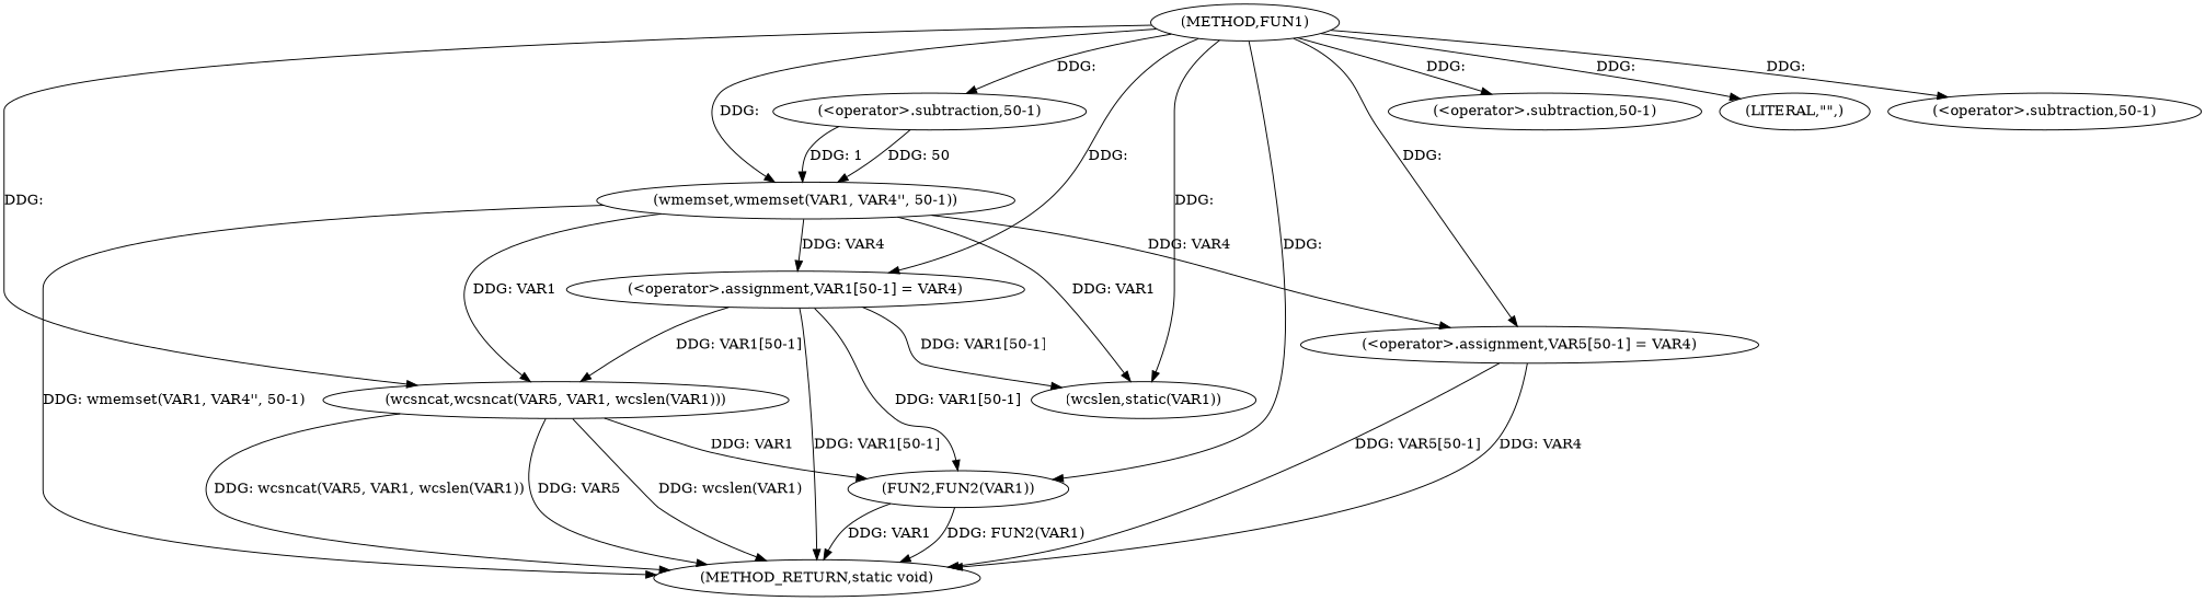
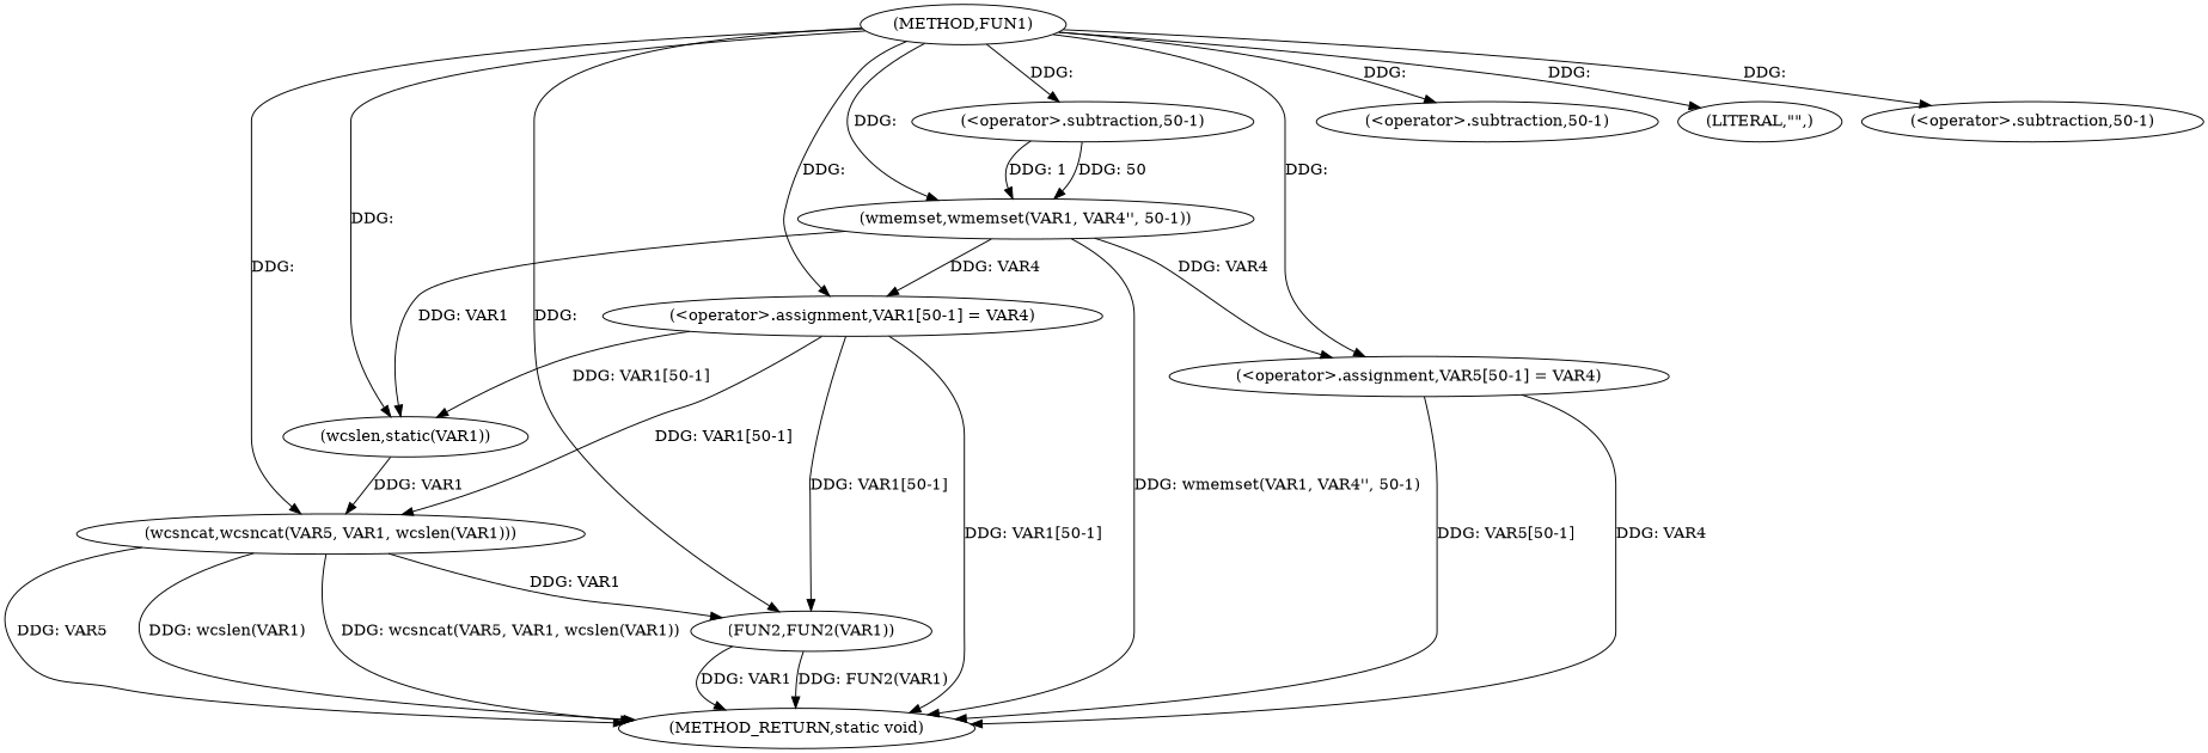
  digraph {
    n1 [label="(METHOD,FUN1)"]
    n2 [label="(wmemset,wmemset(VAR1, VAR4'', 50-1))"]
    n3 [label="(<operator>.subtraction,50-1)"]
    n4 [label="(<operator>.assignment,VAR1[50-1] = VAR4)"]
    n5 [label="(<operator>.subtraction,50-1)"]
    n6 [label="(LITERAL,\"\",)"]
    n7 [label="(wcsncat,wcsncat(VAR5, VAR1, wcslen(VAR1)))"]
    n8 [label="(wcslen,static(VAR1))"]
    n9 [label="(<operator>.assignment,VAR5[50-1] = VAR4)"]
    n10 [label="(<operator>.subtraction,50-1)"]
    n11 [label="(FUN2,FUN2(VAR1))"]
    n12 [label="(METHOD_RETURN,static void)"]
    n1 -> n2 [label="DDG: "]
    n1 -> n3 [label="DDG: "]
    n1 -> n4 [label="DDG: "]
    n1 -> n5 [label="DDG: "]
    n1 -> n6 [label="DDG: "]
    n1 -> n7 [label="DDG: "]
    n1 -> n8 [label="DDG: "]
    n1 -> n9 [label="DDG: "]
    n1 -> n10 [label="DDG: "]
    n1 -> n11 [label="DDG: "]
    n2 -> n4 [label="DDG: VAR4"]
    n2 -> n8 [label="DDG: VAR1"]
    n2 -> n9 [label="DDG: VAR4"]
    n2 -> n12 [label="DDG: wmemset(VAR1, VAR4'', 50-1)"]
    n3 -> n2 [label="DDG: 50"]
    n3 -> n2 [label="DDG: 1"]
    n4 -> n7 [label="DDG: VAR1[50-1]"]
    n4 -> n8 [label="DDG: VAR1[50-1]"]
    n4 -> n11 [label="DDG: VAR1[50-1]"]
    n4 -> n12 [label="DDG: VAR1[50-1]"]
    n7 -> n11 [label="DDG: VAR1"]
    n7 -> n12 [label="DDG: VAR5"]
    n7 -> n12 [label="DDG: wcslen(VAR1)"]
    n7 -> n12 [label="DDG: wcsncat(VAR5, VAR1, wcslen(VAR1))"]
-   n2 -> n7 [label="DDG: VAR1"]
+   n8 -> n7 [label="DDG: VAR1"]
    n9 -> n12 [label="DDG: VAR5[50-1]"]
    n9 -> n12 [label="DDG: VAR4"]
    n11 -> n12 [label="DDG: FUN2(VAR1)"]
    n11 -> n12 [label="DDG: VAR1"]
  }
